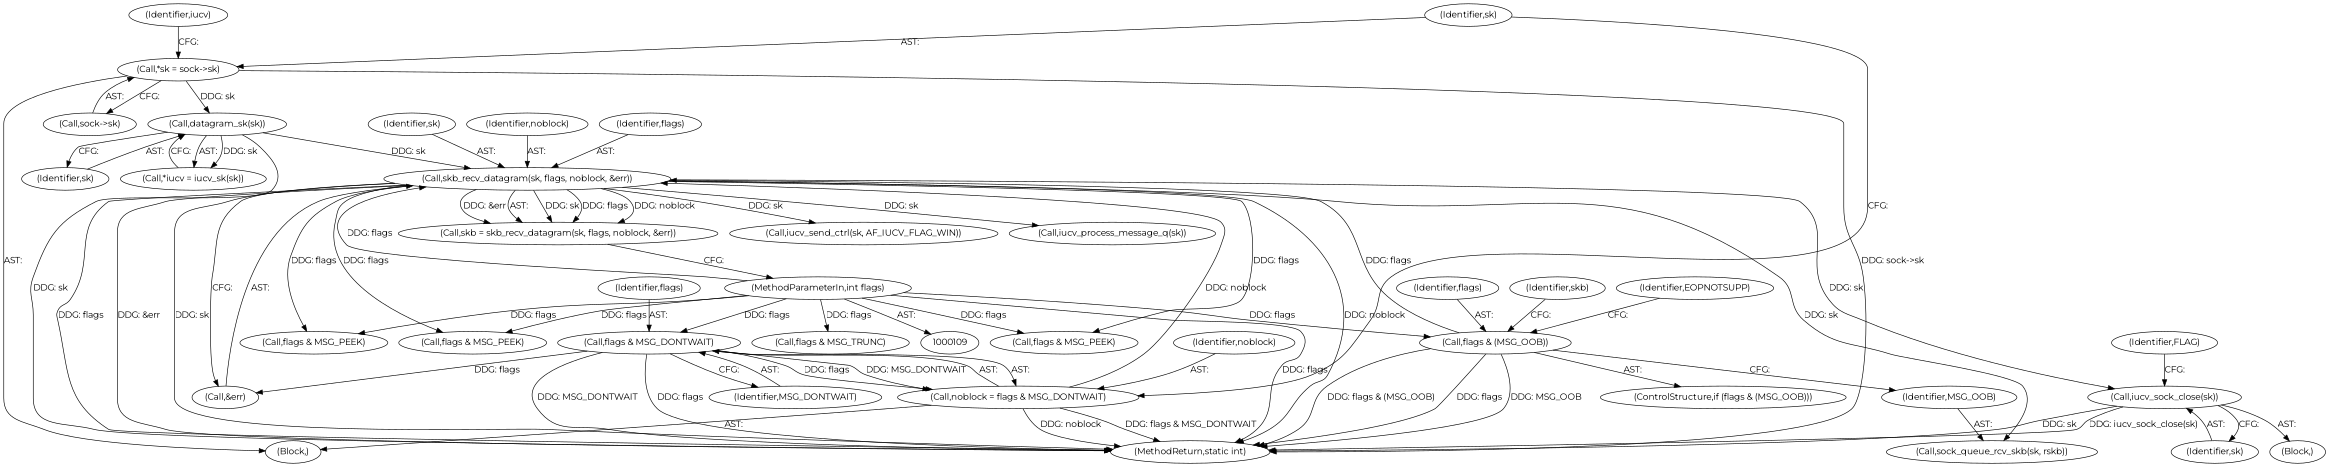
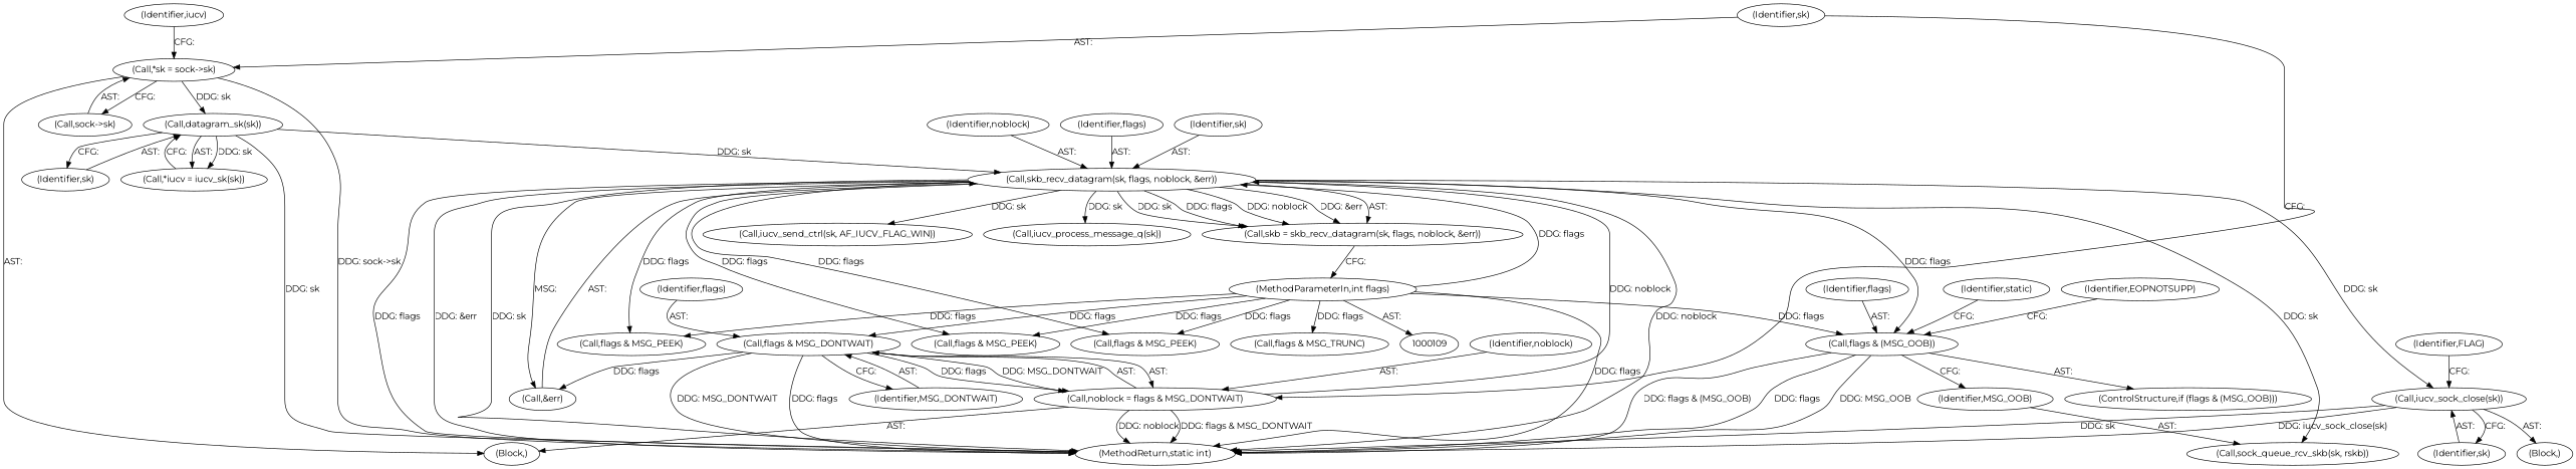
  digraph {
    fontname=Montserrat
    node [fontname=Montserrat]
    edge [fontname=Montserrat]
    n1 [label="(Call,iucv_sock_close(sk))"]
    n2 [label="(MethodReturn,static int)"]
    n3 [label="(Identifier,sk)"]
    n4 [label="(Block,)"]
    n5 [label="(Call,skb_recv_datagram(sk, flags, noblock, &err))"]
    n6 [label="(Call,sock_queue_rcv_skb(sk, rskb))"]
    n7 [label="(Call,flags & MSG_PEEK)"]
    n8 [label="(Call,flags & MSG_PEEK)"]
    n9 [label="(Call,skb = skb_recv_datagram(sk, flags, noblock, &err))"]
    n10 [label="(Call,flags & MSG_PEEK)"]
    n11 [label="(Call,iucv_send_ctrl(sk, AF_IUCV_FLAG_WIN))"]
    n12 [label="(Call,iucv_process_message_q(sk))"]
    n13 [label="(Call,&err)"]
    n14 [label="(MethodParameterIn,int flags)"]
    n15 [label="(Call,datagram_sk(sk))"]
    n16 [label="(Identifier,sk)"]
    n17 [label="(Call,*iucv = iucv_sk(sk))"]
    n18 [label="(Call,*sk = sock->sk)"]
    n19 [label="(Call,sock->sk)"]
    n20 [label="(Block,)"]
    n21 [label="(Call,flags & (MSG_OOB))"]
    n22 [label="(Identifier,MSG_OOB)"]
    n23 [label="(ControlStructure,if (flags & (MSG_OOB)))"]
    n24 [label="(Call,flags & MSG_DONTWAIT)"]
    n25 [label="(Call,noblock = flags & MSG_DONTWAIT)"]
    n26 [label="(Identifier,MSG_DONTWAIT)"]
    n27 [label="(Call,flags & MSG_TRUNC)"]
    1000109
    n29 [label="(Identifier,flags)"]
-   n30 [label="(Identifier,skb)"]
+   n30 [label="(Identifier,static)"]
    n31 [label="(Identifier,FLAG)"]
    n32 [label="(Identifier,flags)"]
    n33 [label="(Identifier,sk)"]
    n34 [label="(Identifier,EOPNOTSUPP)"]
    n35 [label="(Identifier,flags)"]
    n36 [label="(Identifier,noblock)"]
    n37 [label="(Identifier,iucv)"]
    n38 [label="(Identifier,sk)"]
    n39 [label="(Identifier,noblock)"]
    n1 -> n2 [label="DDG: sk"]
    n1 -> n2 [label="DDG: iucv_sock_close(sk)"]
    n1 -> n3 [label="CFG: "]
    n1 -> n4 [label="AST: "]
    n3 -> n1 [label="AST: "]
    n5 -> n1 [label="DDG: sk"]
    n5 -> n2 [label="DDG: flags"]
    n5 -> n2 [label="DDG: &err"]
    n5 -> n2 [label="DDG: sk"]
    n5 -> n2 [label="DDG: noblock"]
    n5 -> n6 [label="DDG: sk"]
    n5 -> n7 [label="DDG: flags"]
    n5 -> n8 [label="DDG: flags"]
    n5 -> n9 [label="AST: "]
    n5 -> n9 [label="DDG: sk"]
    n5 -> n9 [label="DDG: flags"]
    n5 -> n9 [label="DDG: noblock"]
    n5 -> n9 [label="DDG: &err"]
    n5 -> n10 [label="DDG: flags"]
    n5 -> n11 [label="DDG: sk"]
    n5 -> n12 [label="DDG: sk"]
-   n5 -> n13 [label="CFG: "]
+   n5 -> n13 [label="MSG: "]
    n9 -> n14 [label="CFG: "]
    n13 -> n5 [label="AST: "]
    n14 -> n2 [label="DDG: flags"]
    n14 -> n5 [label="DDG: flags"]
    n14 -> n7 [label="DDG: flags"]
    n14 -> n8 [label="DDG: flags"]
    n14 -> n10 [label="DDG: flags"]
    n14 -> n21 [label="DDG: flags"]
    n14 -> n24 [label="DDG: flags"]
    n14 -> n27 [label="DDG: flags"]
    n14 -> 1000109 [label="AST: "]
    n15 -> n2 [label="DDG: sk"]
    n15 -> n5 [label="DDG: sk"]
    n15 -> n16 [label="CFG: "]
    n15 -> n17 [label="AST: "]
    n15 -> n17 [label="DDG: sk"]
    n16 -> n15 [label="AST: "]
    n17 -> n15 [label="CFG: "]
    n18 -> n2 [label="DDG: sock->sk"]
    n18 -> n15 [label="DDG: sk"]
    n18 -> n19 [label="CFG: "]
    n18 -> n20 [label="AST: "]
    n19 -> n18 [label="AST: "]
    n21 -> n2 [label="DDG: flags & (MSG_OOB)"]
    n21 -> n2 [label="DDG: flags"]
    n21 -> n2 [label="DDG: MSG_OOB"]
-   n21 -> n5 [label="DDG: flags"]
+   n5 -> n21 [label="DDG: flags"]
    n21 -> n22 [label="CFG: "]
    n21 -> n23 [label="AST: "]
    n22 -> n6 [label="AST: "]
    n24 -> n2 [label="DDG: MSG_DONTWAIT"]
    n24 -> n2 [label="DDG: flags"]
    n24 -> n13 [label="DDG: flags"]
    n24 -> n25 [label="AST: "]
    n24 -> n25 [label="DDG: flags"]
    n24 -> n25 [label="DDG: MSG_DONTWAIT"]
    n24 -> n26 [label="CFG: "]
    n25 -> n2 [label="DDG: noblock"]
    n25 -> n2 [label="DDG: flags & MSG_DONTWAIT"]
    n25 -> n5 [label="DDG: noblock"]
    n25 -> n20 [label="AST: "]
    n25 -> n24 [label="AST: "]
    n26 -> n24 [label="AST: "]
    n29 -> n5 [label="AST: "]
    n30 -> n21 [label="CFG: "]
    n31 -> n1 [label="CFG: "]
    n32 -> n24 [label="AST: "]
    n33 -> n5 [label="AST: "]
    n34 -> n21 [label="CFG: "]
    n35 -> n21 [label="AST: "]
    n36 -> n25 [label="AST: "]
    n37 -> n18 [label="CFG: "]
    n38 -> n18 [label="AST: "]
    n38 -> n25 [label="CFG: "]
    n39 -> n5 [label="AST: "]
  }
